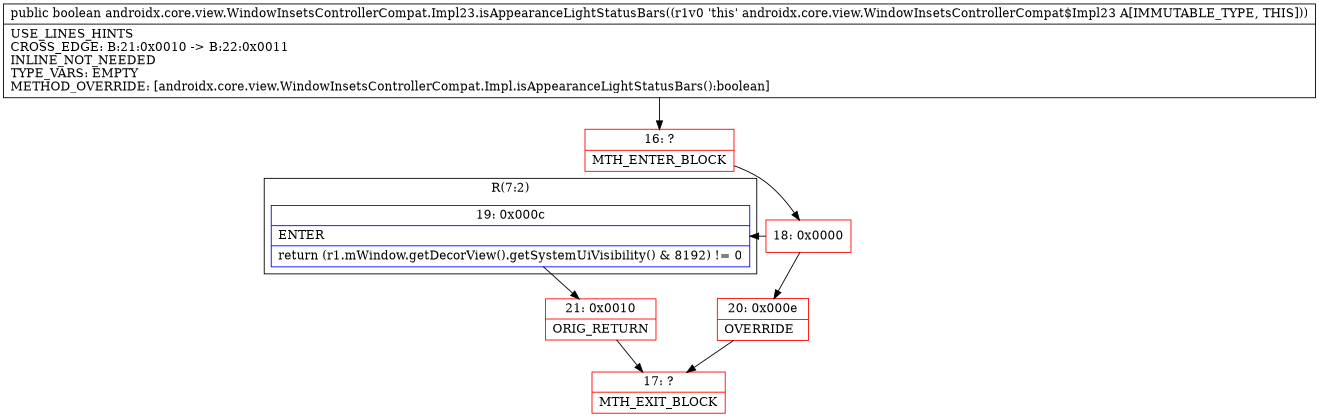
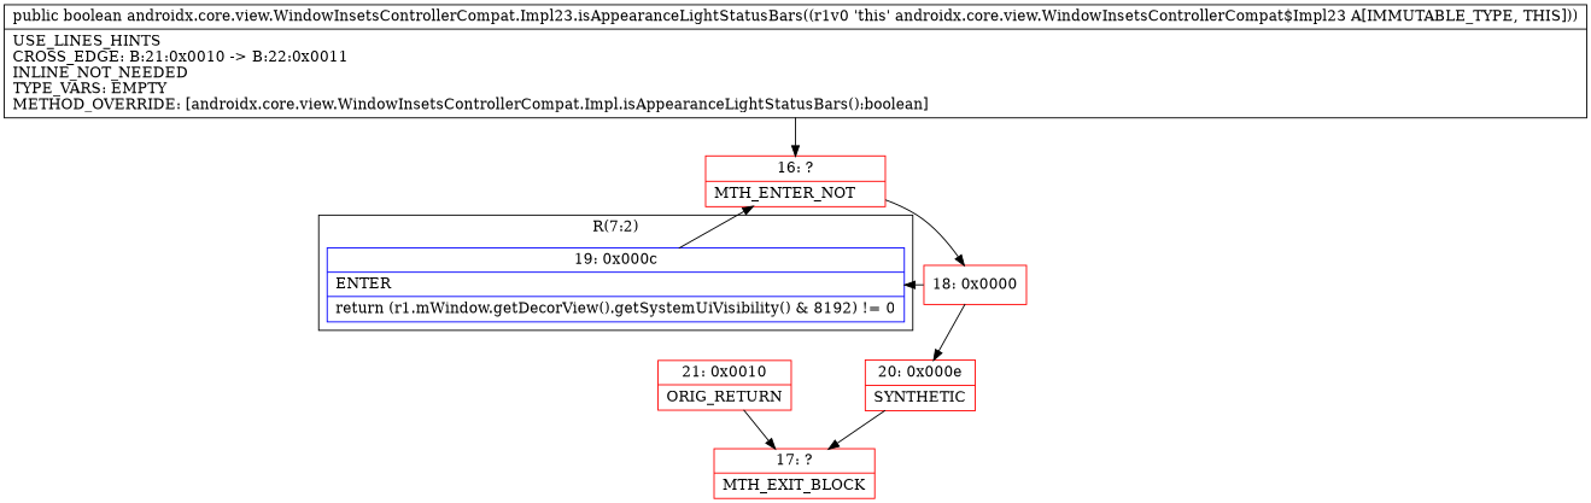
  digraph {
    node [color=red shape=record]
    n1 [color=blue label="{19\:\ 0x000c|ENTER\l|return (r1.mWindow.getDecorView().getSystemUiVisibility() & 8192) != 0\l}"]
    n2 [label="{21\:\ 0x0010|ORIG_RETURN\l}"]
-   n3 [label="{20\:\ 0x000e|OVERRIDE\l}"]
+   n3 [label="{20\:\ 0x000e|SYNTHETIC\l}"]
    n4 [label="{17\:\ ?|MTH_EXIT_BLOCK\l}"]
-   n5 [label="{16\:\ ?|MTH_ENTER_BLOCK\l}"]
+   n5 [label="{16\:\ ?|MTH_ENTER_NOT\l}"]
    n6 [label="{18\:\ 0x0000}"]
    n7 [label="{public boolean androidx.core.view.WindowInsetsControllerCompat.Impl23.isAppearanceLightStatusBars((r1v0 'this' androidx.core.view.WindowInsetsControllerCompat$Impl23 A[IMMUTABLE_TYPE, THIS]))  | USE_LINES_HINTS\lCROSS_EDGE: B:21:0x0010 \-\> B:22:0x0011\lINLINE_NOT_NEEDED\lTYPE_VARS: EMPTY\lMETHOD_OVERRIDE: [androidx.core.view.WindowInsetsControllerCompat.Impl.isAppearanceLightStatusBars():boolean]\l}" color=""]
    subgraph cluster_1 {
      label="R(7:2)"
      n1
    }
-   n1 -> n2
+   n1 -> n5
    n2 -> n4
    n3 -> n4
    n5 -> n6
    n6 -> n1
    n6 -> n3
    n7 -> n5
  }
